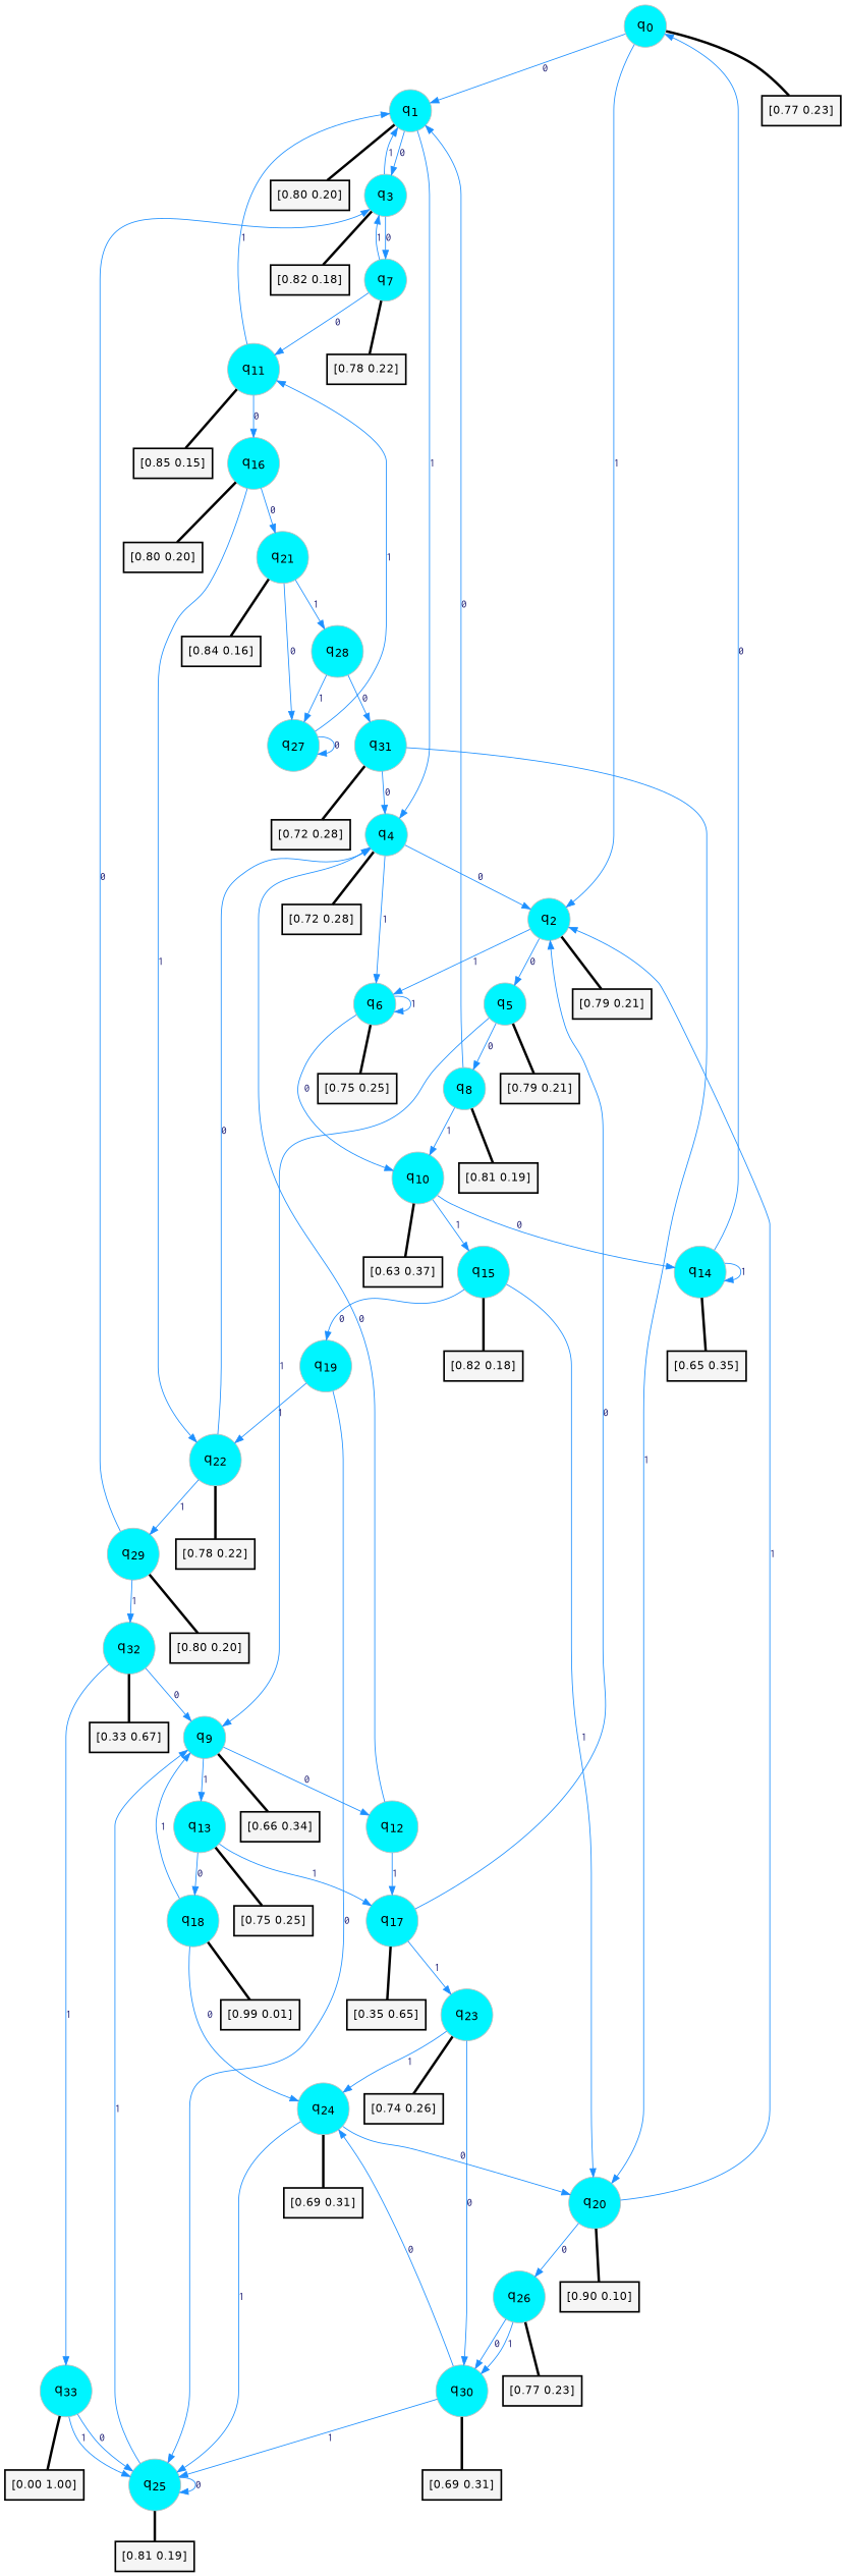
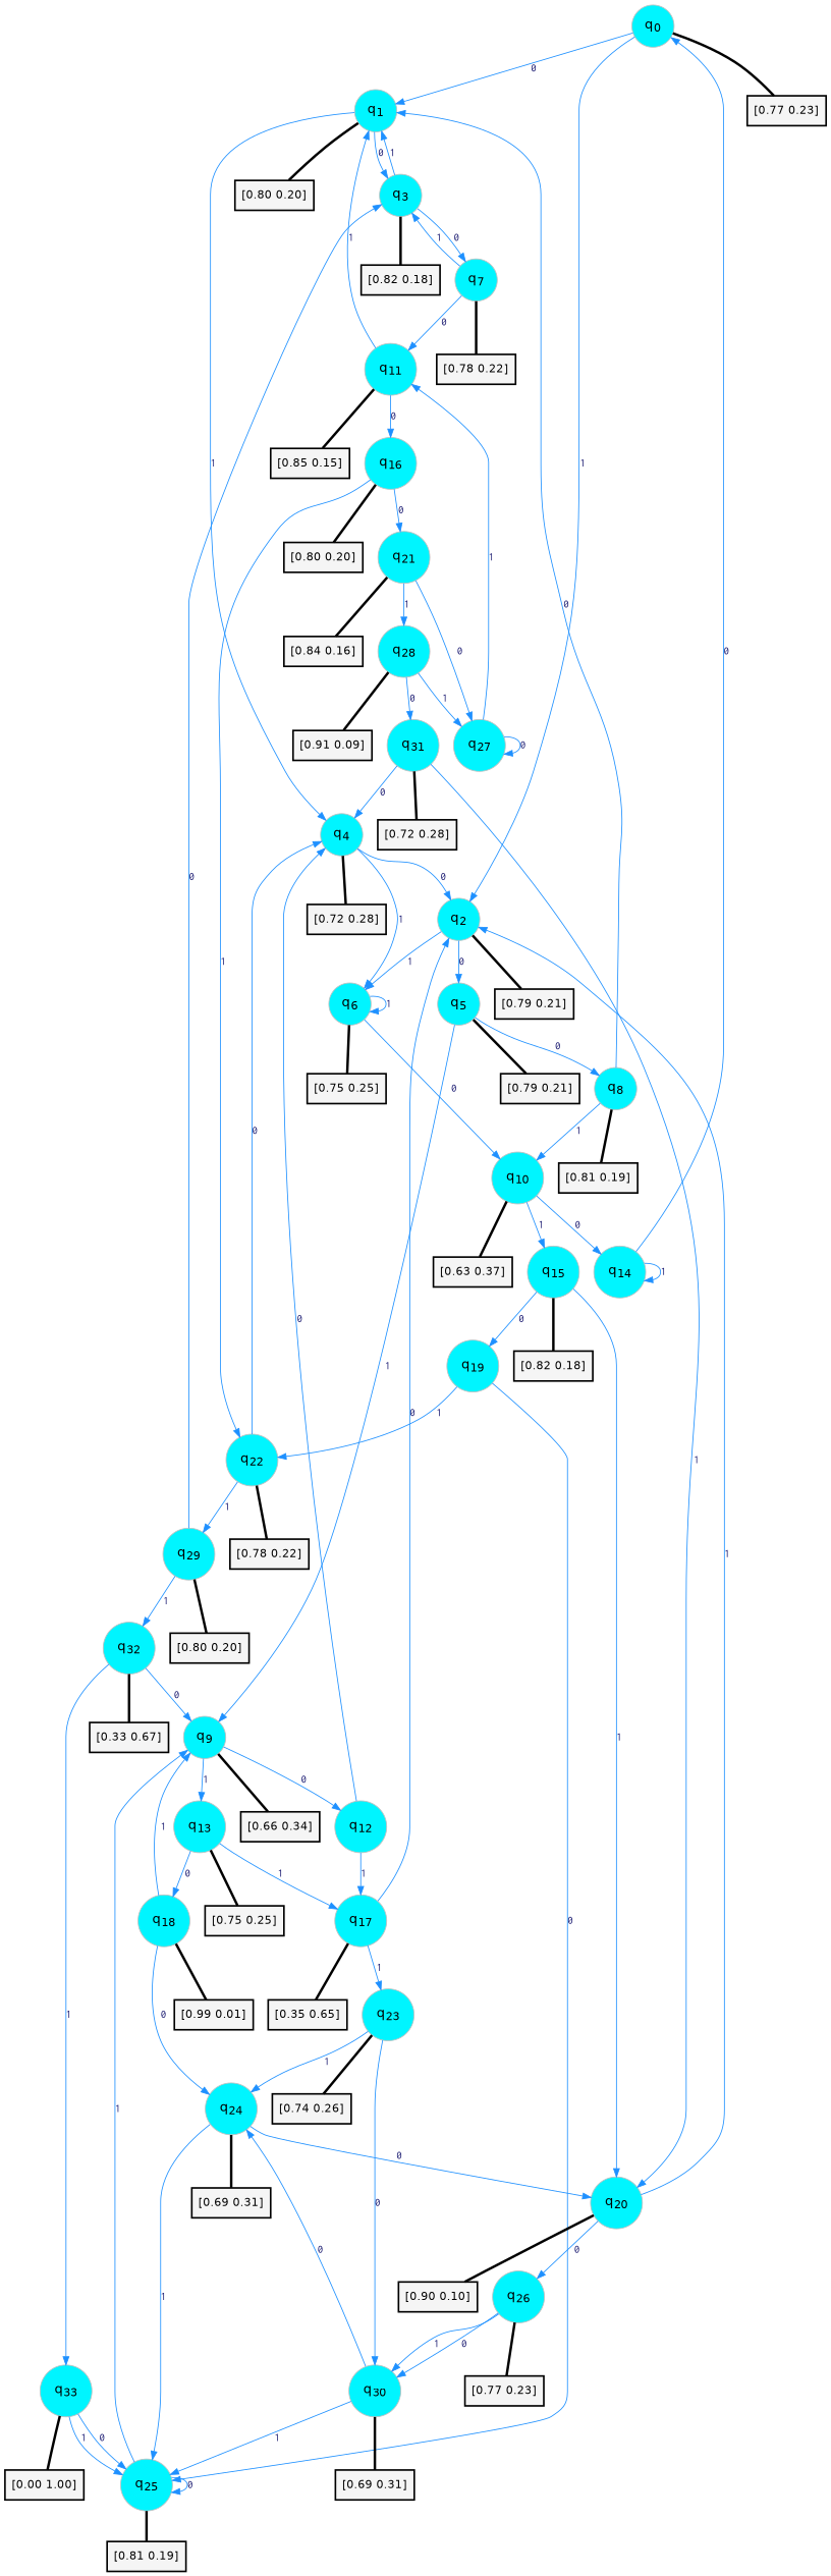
  digraph {
    rankdir=TD
    node [color=gray fillcolor=turquoise1 fontcolor=black fontname=Helvetica fontsize=16 fontweight=bold shape=circle style=filled]
    edge [arrowsize=1 color=dodgerblue1 fontcolor=midnightblue fontname=courier fontweight=bold penwidth=1 style=solid weight=20]
    n1 [label=<q<SUB>0</SUB>>]
    n2 [label=<q<SUB>1</SUB>>]
    n3 [label=<q<SUB>2</SUB>>]
    n4 [color=black fillcolor=whitesmoke fontsize=14 label="[0.77 0.23]" penwidth=2 shape=box]
    n5 [label=<q<SUB>3</SUB>>]
    n6 [label=<q<SUB>4</SUB>>]
    n7 [color=black fillcolor=whitesmoke fontsize=14 label="[0.80 0.20]" penwidth=2 shape=box]
    n8 [label=<q<SUB>5</SUB>>]
    n9 [label=<q<SUB>6</SUB>>]
    n10 [color=black fillcolor=whitesmoke fontsize=14 label="[0.79 0.21]" penwidth=2 shape=box]
    n11 [label=<q<SUB>7</SUB>>]
    n12 [color=black fillcolor=whitesmoke fontsize=14 label="[0.82 0.18]" penwidth=2 shape=box]
    n13 [color=black fillcolor=whitesmoke fontsize=14 label="[0.72 0.28]" penwidth=2 shape=box]
    n14 [label=<q<SUB>8</SUB>>]
    n15 [label=<q<SUB>9</SUB>>]
    n16 [color=black fillcolor=whitesmoke fontsize=14 label="[0.79 0.21]" penwidth=2 shape=box]
    n17 [label=<q<SUB>10</SUB>>]
    n18 [color=black fillcolor=whitesmoke fontsize=14 label="[0.75 0.25]" penwidth=2 shape=box]
    n19 [label=<q<SUB>11</SUB>>]
    n20 [color=black fillcolor=whitesmoke fontsize=14 label="[0.78 0.22]" penwidth=2 shape=box]
    n21 [color=black fillcolor=whitesmoke fontsize=14 label="[0.81 0.19]" penwidth=2 shape=box]
    n22 [label=<q<SUB>12</SUB>>]
    n23 [label=<q<SUB>13</SUB>>]
    n24 [color=black fillcolor=whitesmoke fontsize=14 label="[0.66 0.34]" penwidth=2 shape=box]
    n25 [label=<q<SUB>14</SUB>>]
    n26 [label=<q<SUB>15</SUB>>]
    n27 [color=black fillcolor=whitesmoke fontsize=14 label="[0.63 0.37]" penwidth=2 shape=box]
    n28 [label=<q<SUB>16</SUB>>]
    n29 [color=black fillcolor=whitesmoke fontsize=14 label="[0.85 0.15]" penwidth=2 shape=box]
    n30 [label=<q<SUB>17</SUB>>]
    n31 [label=<q<SUB>18</SUB>>]
    n32 [color=black fillcolor=whitesmoke fontsize=14 label="[0.75 0.25]" penwidth=2 shape=box]
-   n33 [color=black fillcolor=whitesmoke fontsize=14 label="[0.65 0.35]" penwidth=2 shape=box]
    n34 [label=<q<SUB>19</SUB>>]
    n35 [label=<q<SUB>20</SUB>>]
    n36 [color=black fillcolor=whitesmoke fontsize=14 label="[0.82 0.18]" penwidth=2 shape=box]
    n37 [label=<q<SUB>21</SUB>>]
    n38 [label=<q<SUB>22</SUB>>]
    n39 [color=black fillcolor=whitesmoke fontsize=14 label="[0.80 0.20]" penwidth=2 shape=box]
    n40 [label=<q<SUB>23</SUB>>]
    n41 [color=black fillcolor=whitesmoke fontsize=14 label="[0.35 0.65]" penwidth=2 shape=box]
    n42 [label=<q<SUB>24</SUB>>]
    n43 [color=black fillcolor=whitesmoke fontsize=14 label="[0.99 0.01]" penwidth=2 shape=box]
    n44 [label=<q<SUB>25</SUB>>]
    n45 [label=<q<SUB>26</SUB>>]
    n46 [color=black fillcolor=whitesmoke fontsize=14 label="[0.90 0.10]" penwidth=2 shape=box]
    n47 [label=<q<SUB>27</SUB>>]
    n48 [label=<q<SUB>28</SUB>>]
    n49 [color=black fillcolor=whitesmoke fontsize=14 label="[0.84 0.16]" penwidth=2 shape=box]
    n50 [label=<q<SUB>29</SUB>>]
    n51 [color=black fillcolor=whitesmoke fontsize=14 label="[0.78 0.22]" penwidth=2 shape=box]
    n52 [label=<q<SUB>30</SUB>>]
    n53 [color=black fillcolor=whitesmoke fontsize=14 label="[0.74 0.26]" penwidth=2 shape=box]
    n54 [color=black fillcolor=whitesmoke fontsize=14 label="[0.69 0.31]" penwidth=2 shape=box]
    n55 [color=black fillcolor=whitesmoke fontsize=14 label="[0.81 0.19]" penwidth=2 shape=box]
    n56 [color=black fillcolor=whitesmoke fontsize=14 label="[0.77 0.23]" penwidth=2 shape=box]
    n57 [label=<q<SUB>31</SUB>>]
+   n58 [color=black fillcolor=whitesmoke fontsize=14 label="[0.91 0.09]" penwidth=2 shape=box]
    n59 [label=<q<SUB>32</SUB>>]
    n60 [color=black fillcolor=whitesmoke fontsize=14 label="[0.80 0.20]" penwidth=2 shape=box]
    n61 [color=black fillcolor=whitesmoke fontsize=14 label="[0.69 0.31]" penwidth=2 shape=box]
    n62 [color=black fillcolor=whitesmoke fontsize=14 label="[0.72 0.28]" penwidth=2 shape=box]
    n63 [label=<q<SUB>33</SUB>>]
    n64 [color=black fillcolor=whitesmoke fontsize=14 label="[0.33 0.67]" penwidth=2 shape=box]
    n65 [color=black fillcolor=whitesmoke fontsize=14 label="[0.00 1.00]" penwidth=2 shape=box]
    n1 -> n2 [label=0]
    n1 -> n3 [label=1]
    n1 -> n4 [arrowhead=none color=black penwidth=3]
    n2 -> n5 [label=0]
    n2 -> n6 [label=1]
    n2 -> n7 [arrowhead=none color=black penwidth=3]
    n3 -> n8 [label=0]
    n3 -> n9 [label=1]
    n3 -> n10 [arrowhead=none color=black penwidth=3]
    n5 -> n2 [label=1]
    n5 -> n11 [label=0]
    n5 -> n12 [arrowhead=none color=black penwidth=3]
    n6 -> n3 [label=0]
    n6 -> n9 [label=1]
    n6 -> n13 [arrowhead=none color=black penwidth=3]
    n8 -> n14 [label=0]
    n8 -> n15 [label=1]
    n8 -> n16 [arrowhead=none color=black penwidth=3]
    n9 -> n9 [label=1]
    n9 -> n17 [label=0]
    n9 -> n18 [arrowhead=none color=black penwidth=3]
    n11 -> n5 [label=1]
    n11 -> n19 [label=0]
    n11 -> n20 [arrowhead=none color=black penwidth=3]
    n14 -> n2 [label=0]
    n14 -> n17 [label=1]
    n14 -> n21 [arrowhead=none color=black penwidth=3]
    n15 -> n22 [label=0]
    n15 -> n23 [label=1]
    n15 -> n24 [arrowhead=none color=black penwidth=3]
    n17 -> n25 [label=0]
    n17 -> n26 [label=1]
    n17 -> n27 [arrowhead=none color=black penwidth=3]
    n19 -> n2 [label=1]
    n19 -> n28 [label=0]
    n19 -> n29 [arrowhead=none color=black penwidth=3]
    n22 -> n6 [label=0]
    n22 -> n30 [label=1]
    n23 -> n30 [label=1]
    n23 -> n31 [label=0]
    n23 -> n32 [arrowhead=none color=black penwidth=3]
    n25 -> n1 [label=0]
    n25 -> n25 [label=1]
-   n25 -> n33 [arrowhead=none color=black penwidth=3]
    n26 -> n34 [label=0]
    n26 -> n35 [label=1]
    n26 -> n36 [arrowhead=none color=black penwidth=3]
    n28 -> n37 [label=0]
    n28 -> n38 [label=1]
    n28 -> n39 [arrowhead=none color=black penwidth=3]
    n30 -> n3 [label=0]
    n30 -> n40 [label=1]
    n30 -> n41 [arrowhead=none color=black penwidth=3]
    n31 -> n15 [label=1]
    n31 -> n42 [label=0]
    n31 -> n43 [arrowhead=none color=black penwidth=3]
    n34 -> n38 [label=1]
    n34 -> n44 [label=0]
    n35 -> n3 [label=1]
    n35 -> n45 [label=0]
    n35 -> n46 [arrowhead=none color=black penwidth=3]
    n37 -> n47 [label=0]
    n37 -> n48 [label=1]
    n37 -> n49 [arrowhead=none color=black penwidth=3]
    n38 -> n6 [label=0]
    n38 -> n50 [label=1]
    n38 -> n51 [arrowhead=none color=black penwidth=3]
    n40 -> n42 [label=1]
    n40 -> n52 [label=0]
    n40 -> n53 [arrowhead=none color=black penwidth=3]
    n42 -> n35 [label=0]
    n42 -> n44 [label=1]
    n42 -> n54 [arrowhead=none color=black penwidth=3]
    n44 -> n15 [label=1]
    n44 -> n44 [label=0]
    n44 -> n55 [arrowhead=none color=black penwidth=3]
    n45 -> n52 [label=0]
    n45 -> n52 [label=1]
    n45 -> n56 [arrowhead=none color=black penwidth=3]
    n47 -> n19 [label=1]
    n47 -> n47 [label=0]
    n48 -> n47 [label=1]
    n48 -> n57 [label=0]
+   n48 -> n58 [arrowhead=none color=black penwidth=3]
    n50 -> n5 [label=0]
    n50 -> n59 [label=1]
    n50 -> n60 [arrowhead=none color=black penwidth=3]
    n52 -> n42 [label=0]
    n52 -> n44 [label=1]
    n52 -> n61 [arrowhead=none color=black penwidth=3]
    n57 -> n6 [label=0]
    n57 -> n35 [label=1]
    n57 -> n62 [arrowhead=none color=black penwidth=3]
    n59 -> n15 [label=0]
    n59 -> n63 [label=1]
    n59 -> n64 [arrowhead=none color=black penwidth=3]
    n63 -> n44 [label=0]
    n63 -> n44 [label=1]
    n63 -> n65 [arrowhead=none color=black penwidth=3]
  }
